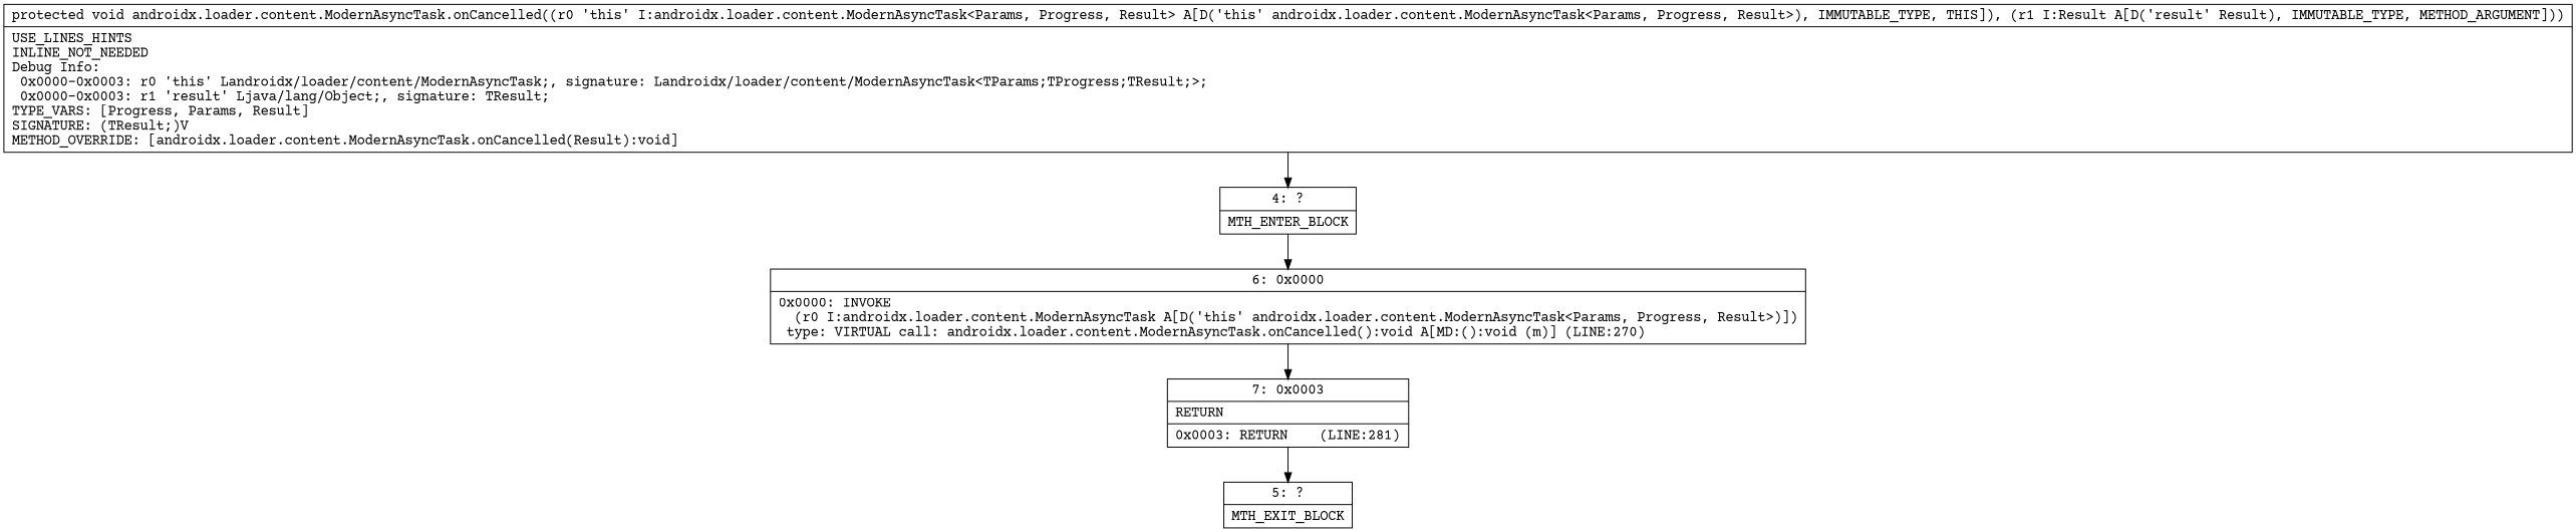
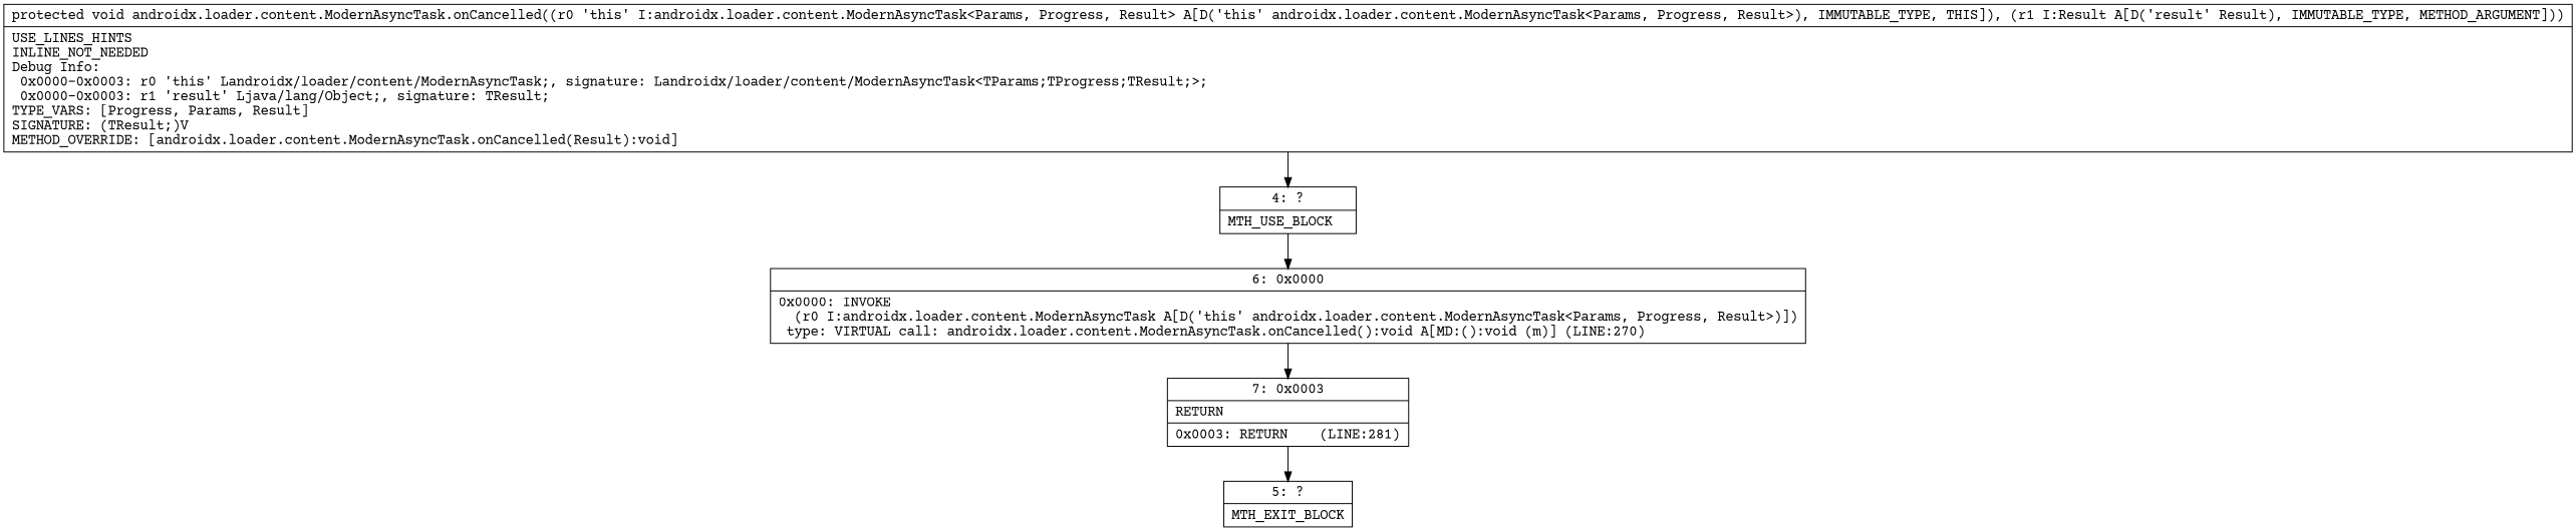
  digraph {
    fontname="Courier Prime"
    node [fontname="Courier Prime" shape=record]
    edge [fontname="Courier Prime"]
-   n1 [label="{4\:\ ?|MTH_ENTER_BLOCK\l}"]
+   n1 [label="{4\:\ ?|MTH_USE_BLOCK\l}"]
    n2 [label="{6\:\ 0x0000|0x0000: INVOKE  \l  (r0 I:androidx.loader.content.ModernAsyncTask A[D('this' androidx.loader.content.ModernAsyncTask\<Params, Progress, Result\>)])\l type: VIRTUAL call: androidx.loader.content.ModernAsyncTask.onCancelled():void A[MD:():void (m)] (LINE:270)\l}"]
    n3 [label="{7\:\ 0x0003|RETURN\l|0x0003: RETURN    (LINE:281)\l}"]
    n4 [label="{5\:\ ?|MTH_EXIT_BLOCK\l}"]
    n5 [label="{protected void androidx.loader.content.ModernAsyncTask.onCancelled((r0 'this' I:androidx.loader.content.ModernAsyncTask\<Params, Progress, Result\> A[D('this' androidx.loader.content.ModernAsyncTask\<Params, Progress, Result\>), IMMUTABLE_TYPE, THIS]), (r1 I:Result A[D('result' Result), IMMUTABLE_TYPE, METHOD_ARGUMENT]))  | USE_LINES_HINTS\lINLINE_NOT_NEEDED\lDebug Info:\l  0x0000\-0x0003: r0 'this' Landroidx\/loader\/content\/ModernAsyncTask;, signature: Landroidx\/loader\/content\/ModernAsyncTask\<TParams;TProgress;TResult;\>;\l  0x0000\-0x0003: r1 'result' Ljava\/lang\/Object;, signature: TResult;\lTYPE_VARS: [Progress, Params, Result]\lSIGNATURE: (TResult;)V\lMETHOD_OVERRIDE: [androidx.loader.content.ModernAsyncTask.onCancelled(Result):void]\l}"]
    n1 -> n2
    n2 -> n3
    n3 -> n4
    n5 -> n1
  }
